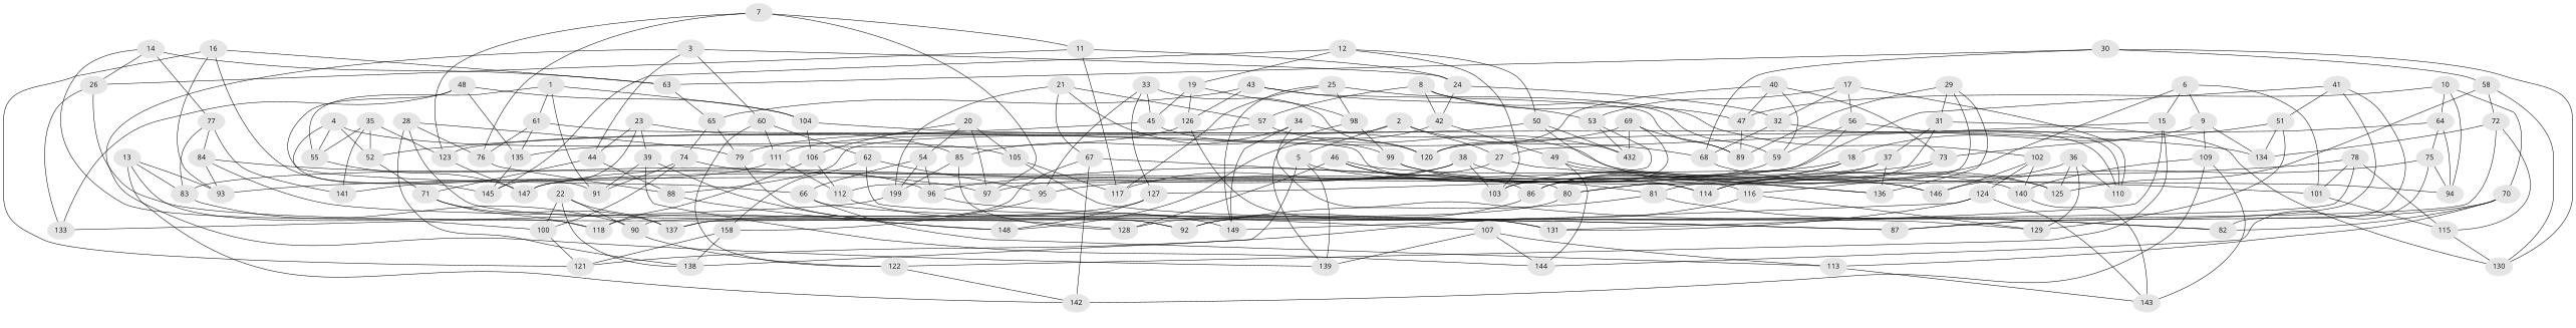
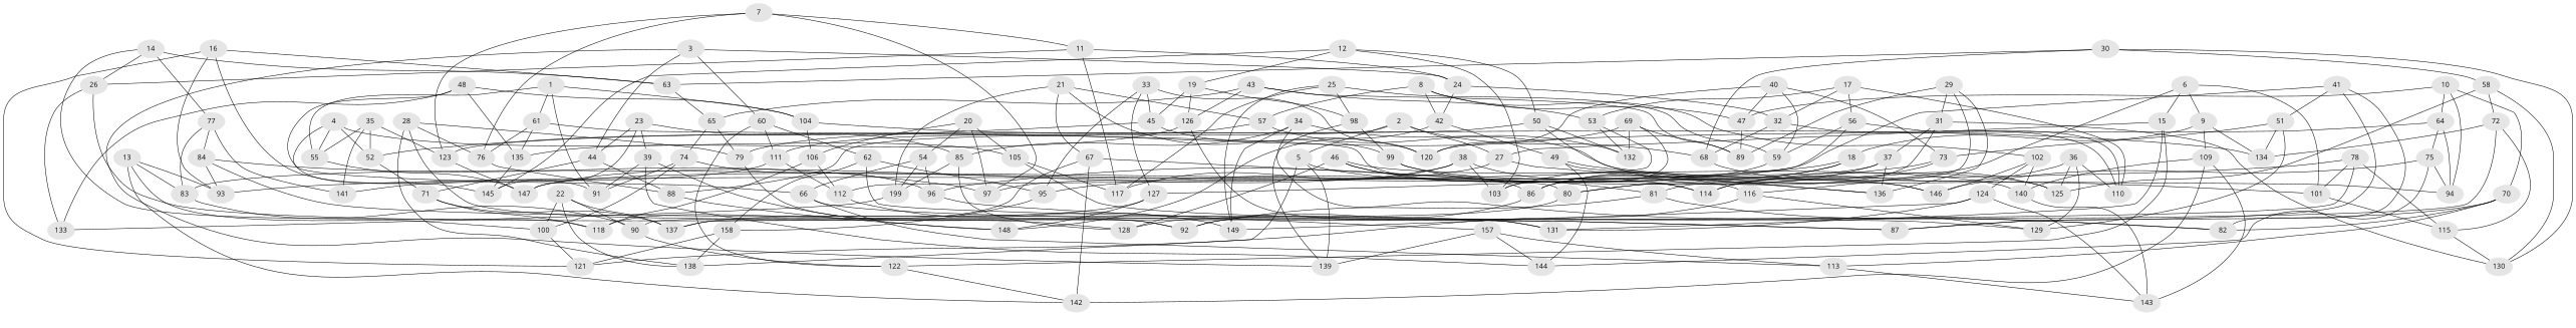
  graph {
    fontname="Open Sans"
    node [color=gray90 fontname="Open Sans" style=filled]
    edge [fontname="Open Sans"]
    1
    55
    61
    91
    104
    147
    76
    114
    135
    134
    106
    2
    5
    27
    68
    88
    139
    138
    146
    97
    136
    125
    148
    3
    24
    44
    60
    42
    32
    71
    122
    111
    62
    4
    52
    105
    145
    117
    129
    6
    9
    15
    101
    116
    18
    109
    131
    115
    121
    7
    11
    123
    26
    8
    47
    57
    102
    49
    89
    94
    140
    124
    103
    86
    95
    142
    143
    10
    64
    70
    120
    75
    82
    87
    113
    128
    133
    12
    19
    50
    45
    98
    126
-   132 [label=432]
+   132
    13
    83
    93
    100
    90
    14
    63
    77
    118
    65
    141
    84
    16
    17
    53
    56
    110
    112
    59
    127
    92
    n106 [label=158]
    99
    20
    54
    n110 [label=199]
    66
    96
    21
    67
    80
    22
    137
    23
    39
    85
    144
    25
    149
    28
    79
    29
    31
    81
    130
    37
    30
    58
    72
    33
    34
    35
    36
    38
    40
    73
    41
    51
    43
    74
    46
    48
-   107
+   107 [label=157]
    69
    78
    1 -- 55
    1 -- 61
    1 -- 91
    1 -- 104
    55 -- 147
    61 -- 76
    61 -- 114
    61 -- 135
    104 -- 134
    104 -- 106
    76 -- 88
    135 -- 145
    106 -- 118
    106 -- 112
    2 -- 5
    2 -- 27
    2 -- 68
    2 -- 88
    5 -- 139
    5 -- 138
    5 -- 146
    27 -- 97
    27 -- 136
    68 -- 125
    88 -- 148
    3 -- 139
    3 -- 24
    3 -- 44
    3 -- 60
    24 -- 42
    24 -- 32
    44 -- 88
    44 -- 71
    60 -- 122
    60 -- 111
    60 -- 62
    42 -- 148
    42 -- 49
    32 -- 68
    32 -- 110
    71 -- 118
    71 -- 137
    122 -- 142
    111 -- 141
    111 -- 112
    62 -- 95
    62 -- 87
    62 -- n106
    4 -- 55
    4 -- 52
    4 -- 105
    4 -- 145
    52 -- 71
    105 -- 117
    105 -- 129
    6 -- 9
    6 -- 15
    6 -- 101
    6 -- 116
    9 -- 134
    9 -- 18
    9 -- 109
    15 -- 27
    15 -- 122
    15 -- 131
    101 -- 115
    116 -- 129
    116 -- 121
    18 -- 103
    18 -- 86
    18 -- 95
    109 -- 140
    109 -- 142
    109 -- 143
    115 -- 130
    7 -- 76
    7 -- 97
    7 -- 11
    7 -- 123
    11 -- 24
    11 -- 117
    11 -- 26
    123 -- 147
    26 -- 128
    26 -- 133
    8 -- 42
    8 -- 47
    8 -- 57
    8 -- 102
    47 -- 89
    57 -- 111
    57 -- 94
    102 -- 146
    102 -- 140
    102 -- 124
    49 -- 136
    49 -- 101
    49 -- 144
    140 -- 143
    124 -- 131
    124 -- 143
    124 -- 149
    86 -- 92
    95 -- n106
    10 -- 47
    10 -- 94
    10 -- 64
    10 -- 70
    64 -- 94
    64 -- 120
    64 -- 75
    70 -- 82
    70 -- 87
    70 -- 113
    75 -- 146
    75 -- 94
    75 -- 144
    113 -- 143
    12 -- 145
    12 -- 103
    12 -- 19
    12 -- 50
    19 -- 45
    19 -- 98
    19 -- 126
    50 -- 146
    50 -- 123
    50 -- 132
    45 -- 52
    45 -- 120
    98 -- 139
    98 -- 99
    126 -- 135
    126 -- 131
    13 -- 142
    13 -- 83
    13 -- 93
    13 -- 100
    83 -- 90
    100 -- 121
    90 -- 122
    14 -- 26
    14 -- 63
    14 -- 77
    14 -- 118
    63 -- 65
    77 -- 83
    77 -- 141
    77 -- 84
    65 -- 79
    65 -- 74
    84 -- 97
    84 -- 131
    84 -- 93
    16 -- 91
    16 -- 121
    16 -- 93
    16 -- 63
    17 -- 32
    17 -- 53
    17 -- 56
    17 -- 110
    53 -- 132
    53 -- 112
    56 -- 110
    56 -- 59
    56 -- 127
    112 -- 149
    59 -- 86
    127 -- 148
    127 -- 137
    n106 -- 138
    n106 -- 121
    99 -- 125
    99 -- 116
    20 -- 106
    20 -- 97
    20 -- 105
    20 -- 54
    54 -- n110
    54 -- 66
    54 -- 96
    n110 -- 133
    66 -- 87
    66 -- 113
    96 -- 107
    21 -- 57
    21 -- 99
    21 -- n110
    21 -- 67
    67 -- 142
    67 -- 118
    67 -- 80
    80 -- 128
    22 -- 138
    22 -- 100
    22 -- 90
    22 -- 137
    23 -- 44
    23 -- 145
    23 -- 39
    23 -- 85
    39 -- 91
    39 -- 148
    39 -- 144
    85 -- 128
    85 -- n110
    25 -- 117
    25 -- 98
    25 -- 59
    25 -- 149
    28 -- 76
    28 -- 138
    28 -- 92
    28 -- 79
    79 -- 92
    29 -- 136
    29 -- 89
    29 -- 31
    29 -- 81
    31 -- 80
    31 -- 130
    31 -- 37
    81 -- 82
    81 -- 92
    37 -- 136
    37 -- 83
    37 -- 80
    30 -- 68
    30 -- 63
    30 -- 130
    30 -- 58
    58 -- 125
    58 -- 130
    58 -- 72
    72 -- 134
    72 -- 115
    72 -- 90
    33 -- 95
    33 -- 120
    33 -- 45
    33 -- 127
    34 -- 82
    34 -- 132
    34 -- 85
    34 -- 149
    35 -- 55
    35 -- 52
    35 -- 123
    35 -- 141
    36 -- 114
    36 -- 125
    36 -- 129
    36 -- 110
    38 -- 147
    38 -- 114
    38 -- 117
    38 -- 103
    40 -- 47
    40 -- 120
    40 -- 59
    40 -- 73
    73 -- 114
    73 -- 96
    41 -- 147
    41 -- 82
    41 -- 87
    41 -- 51
    51 -- 134
    51 -- 129
    51 -- 73
    43 -- 89
    43 -- 126
    43 -- 65
    43 -- 53
    74 -- 91
    74 -- 100
    74 -- 96
    46 -- 140
    46 -- 86
    46 -- 128
    46 -- 81
    48 -- 104
    48 -- 135
    48 -- 133
    48 -- 66
    107 -- 139
    107 -- 113
    107 -- 144
    69 -- 89
    69 -- 103
    69 -- 132
    69 -- 79
    78 -- 101
    78 -- 115
    78 -- 93
    78 -- 137
  }
